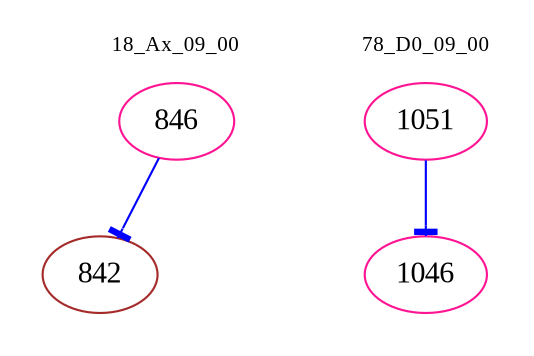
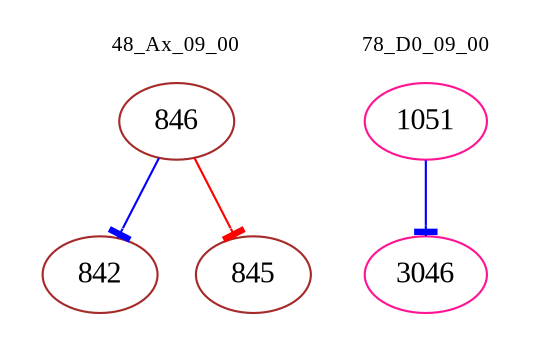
  digraph {
    fontname="Liberation Serif"
    node [color=brown fontname="Liberation Serif"]
    edge [arrowhead=tee color=blue fontname="Liberation Serif"]
-   n1 [color=deeppink label=846]
+   n1 [label=846]
    n2 [label=842]
+   n3 [label=845]
    n4 [color=deeppink label=1051]
-   n5 [color=deeppink label=1046]
+   n5 [color=deeppink label=3046]
    subgraph cluster_1 {
      color=white
      fontsize=10
-     label="18_Ax_09_00"
+     label="48_Ax_09_00"
      n1
      n2
+     n3
    }
    subgraph cluster_2 {
      color=white
      fontsize=10
      label="78_D0_09_00"
      n4
      n5
    }
    n1 -> n2
+   n1 -> n3 [color=red]
    n4 -> n5
  }
